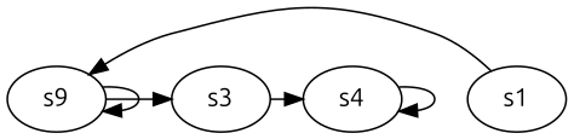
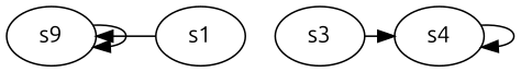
  digraph {
    fontname=Ubuntu
    node [fontname=Ubuntu player=0]
    edge [constraint="time % 4 == 0" fontname=Ubuntu]
    n1 [label=s9]
    s1
    s3
    s4
    n1 -> n1
-   n1 -> s3 [constraint="time % 6 == 5"]
    s1 -> n1 [constraint="time == 4 || time == 17 || time == 23"]
    s3 -> s4 [constraint="!(time % 3 == 0)"]
    s4 -> s4
  }
